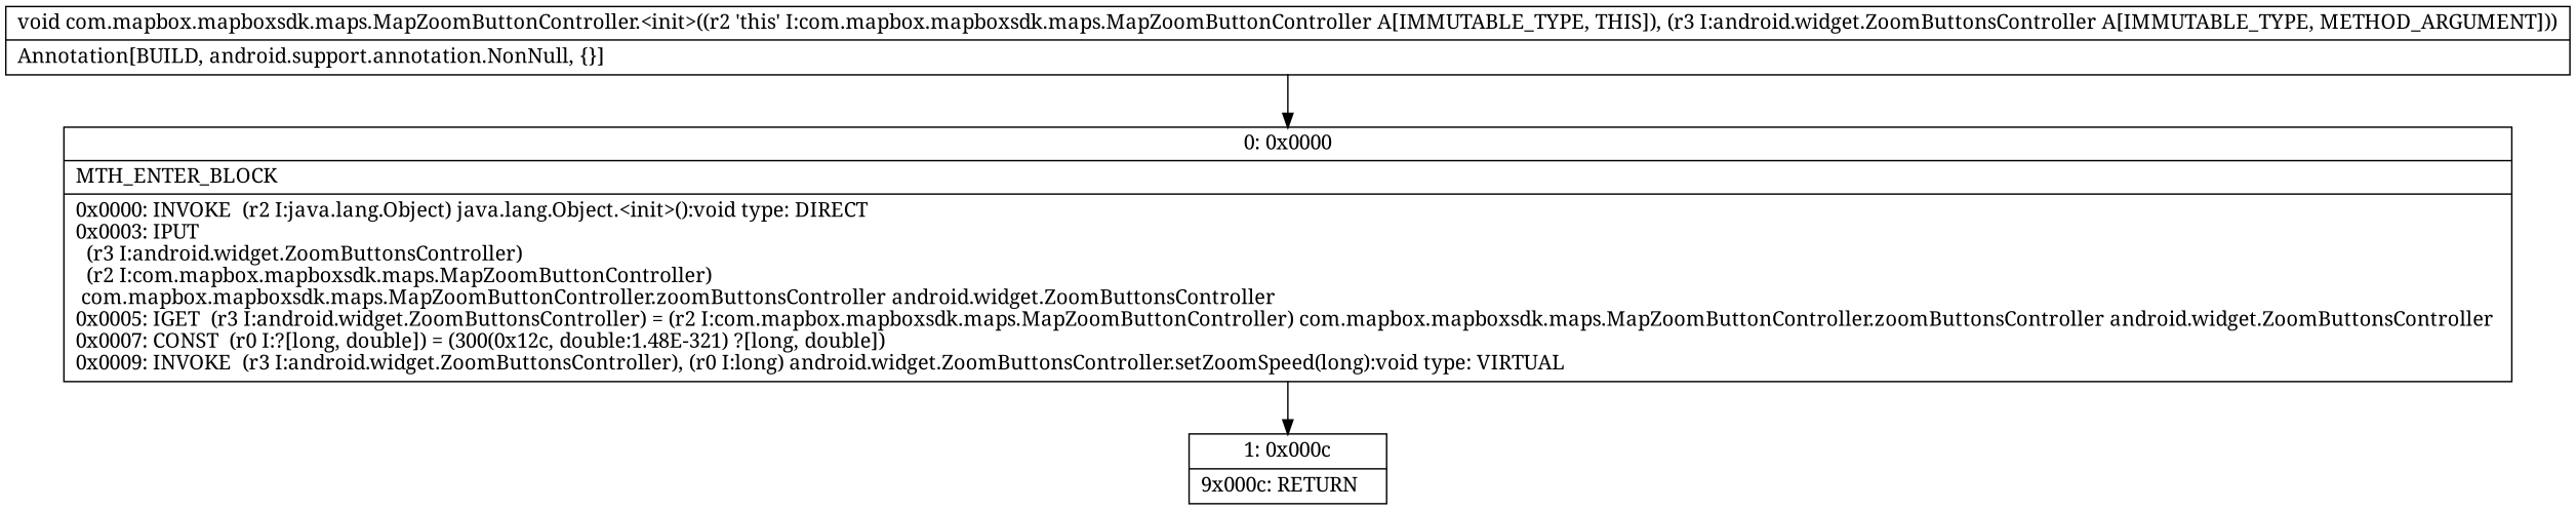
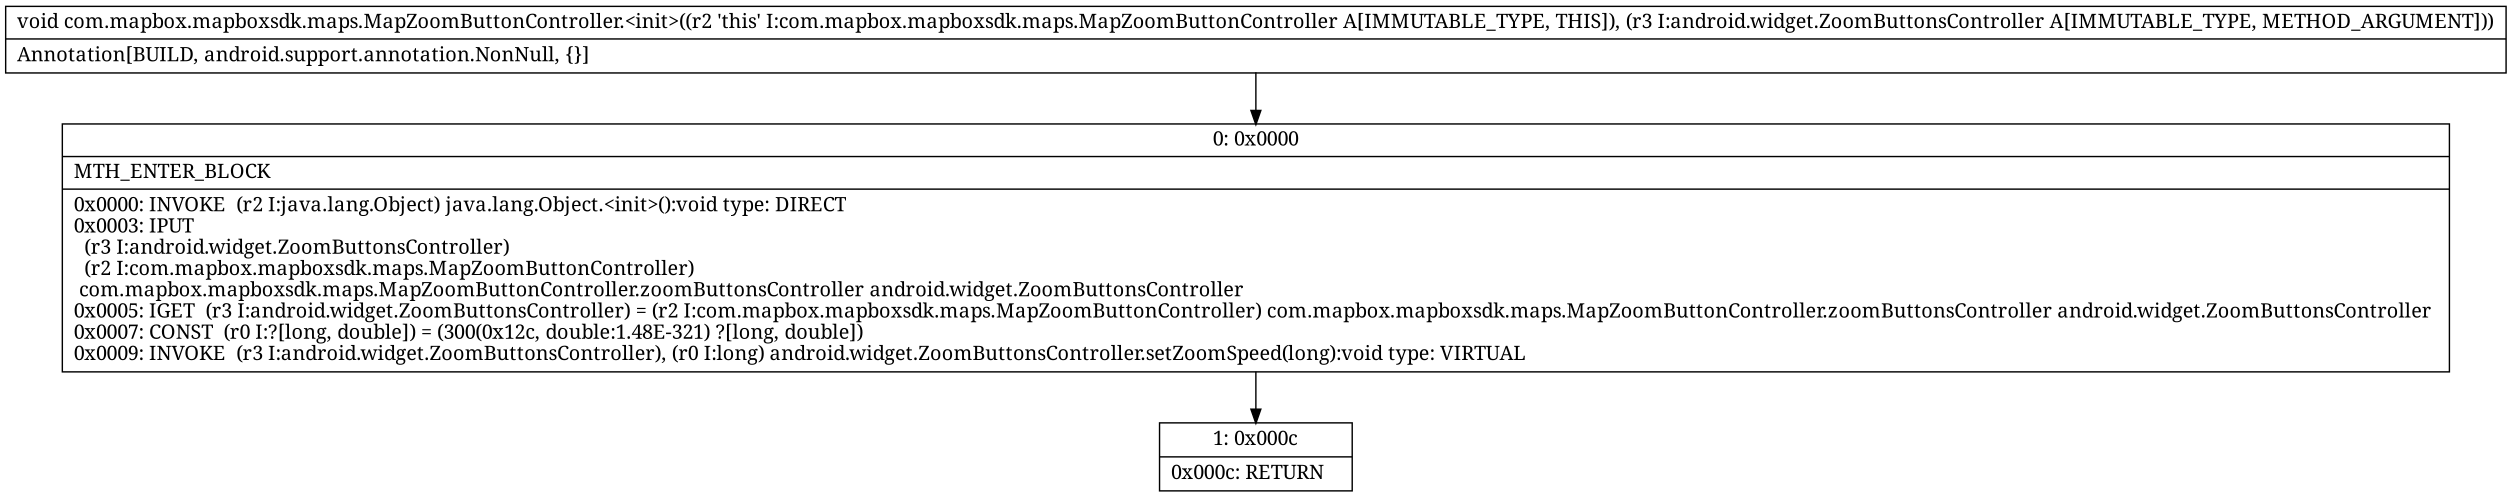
  digraph {
    fontname="Noto Serif"
    node [shape=record fontname="Noto Serif"]
    edge [fontname="Noto Serif"]
    n1 [label="{0\:\ 0x0000|MTH_ENTER_BLOCK\l|0x0000: INVOKE  (r2 I:java.lang.Object) java.lang.Object.\<init\>():void type: DIRECT \l0x0003: IPUT  \l  (r3 I:android.widget.ZoomButtonsController)\l  (r2 I:com.mapbox.mapboxsdk.maps.MapZoomButtonController)\l com.mapbox.mapboxsdk.maps.MapZoomButtonController.zoomButtonsController android.widget.ZoomButtonsController \l0x0005: IGET  (r3 I:android.widget.ZoomButtonsController) = (r2 I:com.mapbox.mapboxsdk.maps.MapZoomButtonController) com.mapbox.mapboxsdk.maps.MapZoomButtonController.zoomButtonsController android.widget.ZoomButtonsController \l0x0007: CONST  (r0 I:?[long, double]) = (300(0x12c, double:1.48E\-321) ?[long, double]) \l0x0009: INVOKE  (r3 I:android.widget.ZoomButtonsController), (r0 I:long) android.widget.ZoomButtonsController.setZoomSpeed(long):void type: VIRTUAL \l}"]
-   n2 [label="{1\:\ 0x000c|9x000c: RETURN   \l}"]
+   n2 [label="{1\:\ 0x000c|0x000c: RETURN   \l}"]
    n3 [label="{void com.mapbox.mapboxsdk.maps.MapZoomButtonController.\<init\>((r2 'this' I:com.mapbox.mapboxsdk.maps.MapZoomButtonController A[IMMUTABLE_TYPE, THIS]), (r3 I:android.widget.ZoomButtonsController A[IMMUTABLE_TYPE, METHOD_ARGUMENT]))  | Annotation[BUILD, android.support.annotation.NonNull, \{\}]\l}"]
    n1 -> n2
    n3 -> n1
  }
